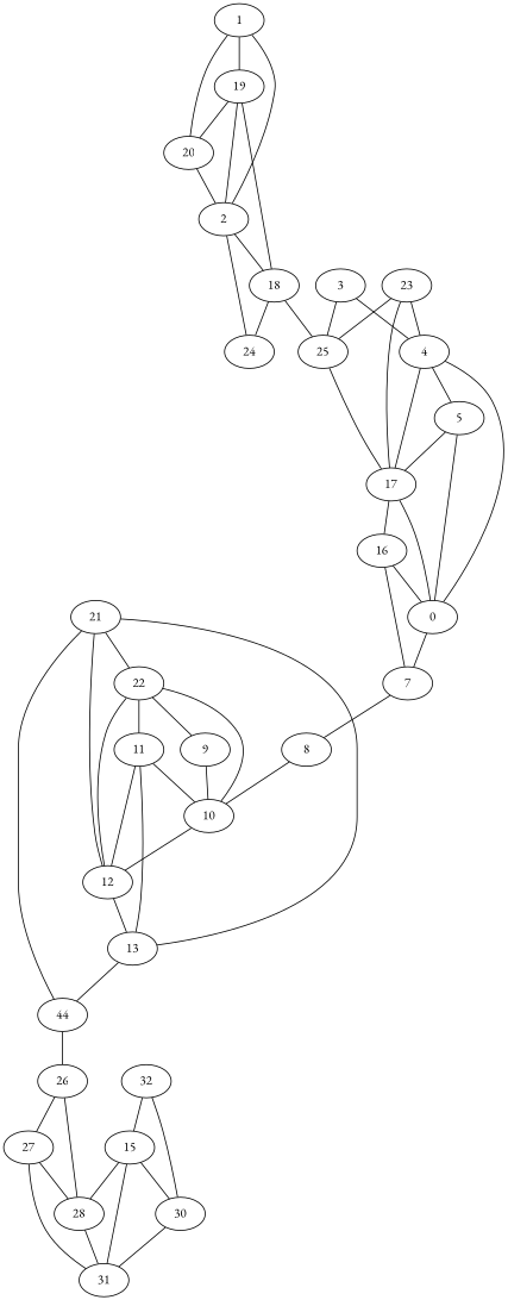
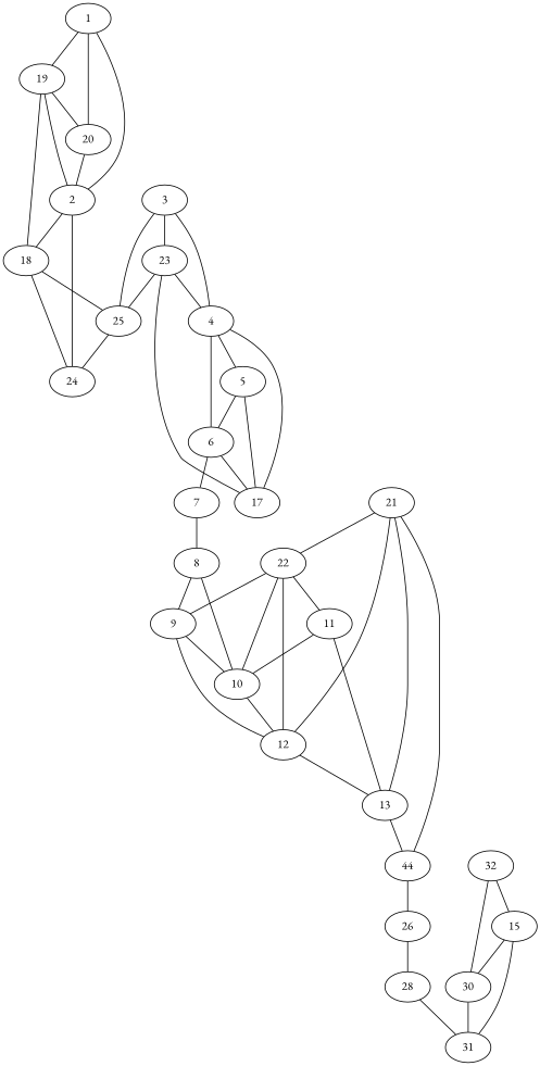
  graph {
    fontname="EB Garamond"
    node [aaLength=6 fontname="EB Garamond" type=1]
    edge [distance0=15.0 fontname="EB Garamond" frequency=1 type0=1]
    1 [aaLength=17 sequence=QHWKRLQNDAEHLSDIG type=0]
    2 [aaLength=15 sequence=TKSELQDAIGSLHSR type=0]
    20 [aaLength=4 sequence=TLMQ]
    19 [aaLength=4 sequence=AVWI]
    18 [sequence=QVYGDV]
    24 [aaLength=9 sequence=ATEDVTAVE]
    25 [aaLength=8 sequence=YQIKAWTD]
    3 [aaLength=3 sequence=HWY type=0]
    4 [aaLength=20 sequence=HPDVVAETKKWGIWYANELS type=0]
    23 [aaLength=3 sequence=FKF]
    17 [aaLength=4 sequence=GFRI]
    5 [aaLength=5 sequence=AAKHI type=0]
-   6 [aaLength=17 sequence=KFSFLRDWVQAVRQATG type=0 label=0]
-   16 [aaLength=4 sequence=FTVA]
+   6 [aaLength=17 sequence=KFSFLRDWVQAVRQATG type=0]
    7 [aaLength=12 sequence=NAGKLENYLNKT type=0]
    8 [aaLength=14 sequence=DVPLHFNLQAASSQ type=0]
    9 [aaLength=5 sequence=DMRKL type=0]
    10 [aaLength=3 sequence=HPL type=0]
    12 [aaLength=12 sequence=FKPLAYAFILTR type=0]
    13 [sequence=YGDMYG type=0]
    n21 [aaLength=15 label=44 sequence=LKHKIEPILKARKQY type=0]
    11 [aaLength=3 sequence=QTW type=0]
    26 [aaLength=4 sequence=QHDY]
    28 [sequence=LAALIT]
-   27 [sequence=IVGWTR]
    31 [sequence=GAKRMY]
    15 [aaLength=5 sequence=GRQNA type=0]
    30 [aaLength=3 sequence=WHD]
    21 [aaLength=5 sequence=YPQVF]
    22 [aaLength=3 sequence=VTF]
    32 [sequence=WGEFHV]
    1 -- 2 [distance0=59.05923 type0=3]
    1 -- 20 [distance0=45.85867]
    1 -- 19 [distance0=47.62371 type0=2]
    2 -- 18 [distance0=49.2563 distance1=2.0 frequency=2 type1=4]
    2 -- 24 [distance0=56.2244 type0=2]
    20 -- 2 [distance0=86.40708 type0=3]
    19 -- 2 [distance0=36.0 type0=4]
    19 -- 20 [distance0=33.0]
    19 -- 18 [distance0=57.0 type0=3]
    18 -- 24 [distance1=9.0 frequency=2 type1=4]
    18 -- 25 [distance0=37.0 type0=2]
-   25 -- 17 [distance0=22.0]
+   25 -- 24 [distance0=22.0]
    3 -- 25 [distance0=55.782 type0=3]
    3 -- 4 [distance0=54.89533 type0=2]
+   3 -- 23 [distance0=54.25524 distance1=16.0 frequency=2 type1=4]
    4 -- 17 [distance0=45.21194 distance1=2.0 frequency=2 type0=3 type1=4]
    4 -- 5 [distance0=32.99939]
    4 -- 6 [distance0=33.43572 type0=2]
    23 -- 25 [distance0=42.0]
    23 -- 4 [distance0=50.83424 distance1=29.0 frequency=2 type0=2 type1=4]
    23 -- 17 [distance0=54.0 type0=3]
-   17 -- 16 [distance0=30.0]
    5 -- 17 [distance0=34.52629 type0=3]
    5 -- 6 [distance0=15.45377 distance1=0.0 frequency=2 type1=5]
    6 -- 17 [distance0=31.64531 type0=2]
    6 -- 7 [distance0=33.29403 type0=3]
-   16 -- 6 [distance0=36.07528 type0=3]
-   16 -- 7 [distance0=24.29606 distance1=5.0 frequency=2 type1=4]
    7 -- 8 [distance0=19.66933 distance1=7.0 frequency=2 type1=4]
+   8 -- 9 [distance0=20.51728 distance1=4.0 frequency=2 type0=2 type1=4]
    8 -- 10 [distance0=33.821 type0=3]
    9 -- 10 [distance0=17.17968 distance1=8.0 frequency=2 type1=4]
    10 -- 12 [distance0=28.77978 type0=3]
    12 -- 13 [distance0=22.40422 type0=2]
    13 -- n21 [distance0=21.2015 distance1=11.0 frequency=2 type1=4]
    n21 -- 26 [distance0=32.92703 distance1=4.0 frequency=2 type0=2 type1=4]
    11 -- 10 [distance0=30.08419 type0=3]
-   11 -- 12 [distance0=10.2139 distance1=0.0 frequency=2 type1=5]
+   9 -- 12 [distance0=10.2139 distance1=0.0 frequency=2 type1=5]
    11 -- 13 [distance0=24.05741 type0=2]
    26 -- 28 [distance0=25.0 type0=2]
-   26 -- 27 [distance0=9.0 distance1=5.0 frequency=2 type1=4]
    28 -- 31 [distance0=10.0 distance1=4.0 frequency=2 type1=4]
-   27 -- 28 [distance0=16.0 distance1=10.0 frequency=2 type0=2 type1=4]
-   27 -- 31 [distance0=26.0 type0=3]
-   15 -- 28 [distance0=22.1567 type0=3]
    15 -- 31 [distance0=15.84043]
    15 -- 30 [distance0=16.30703 distance1=3.0 frequency=2 type0=2 type1=4]
    30 -- 31
    21 -- 12 [distance0=30.9306]
    21 -- 13 [distance0=0.0 type0=5]
    21 -- n21 [distance0=34.74463 type0=2]
    21 -- 22 [distance0=37.0 type0=3]
    22 -- 9 [distance0=26.3247 type0=2]
    22 -- 10 [distance0=17.89986]
    22 -- 12 [distance0=34.86692 type0=3]
    22 -- 11 [distance0=16.0 type0=4]
    32 -- 15 [distance0=29.6297 type0=3]
    32 -- 30 [distance0=18.0 type0=2]
  }
